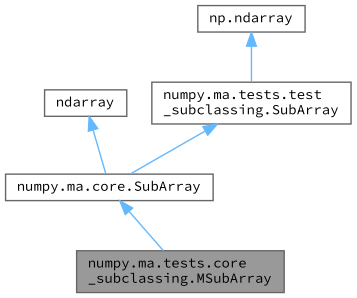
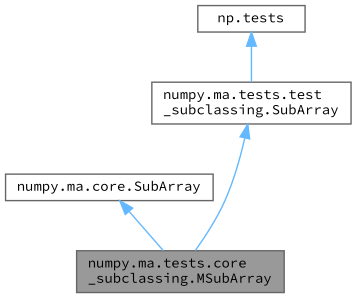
  digraph {
    fontname="Source Code Pro"
    node [color=gray40 fillcolor=white fontname="Source Code Pro" fontsize=10 shape=box style=filled]
    edge [color=steelblue1 dir=back fontname="Source Code Pro" fontsize=10 labelfontname=Helvetica labelfontsize=10 style=solid]
    n1 [fillcolor=grey60 fontcolor=black height=0.2 label="numpy.ma.tests.core\l_subclassing.MSubArray" width=0.4]
    n2 [height=0.2 label="numpy.ma.tests.test\l_subclassing.SubArray" width=0.4]
-   n3 [height=0.2 label="np.ndarray" width=0.4]
+   n3 [height=0.2 label="np.tests" width=0.4]
    n4 [height=0.2 label="numpy.ma.core.SubArray" width=0.4]
-   n5 [height=0.2 label=ndarray width=0.4]
-   n2 -> n4
+   n2 -> n1
    n3 -> n2
    n4 -> n1
-   n5 -> n4
  }
